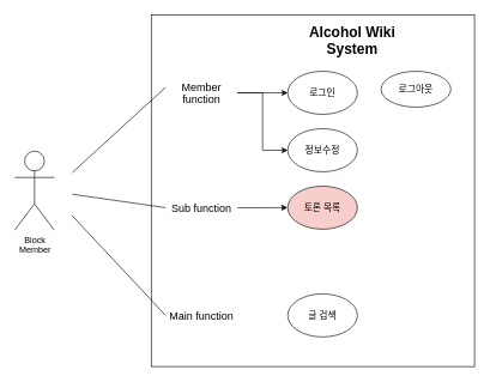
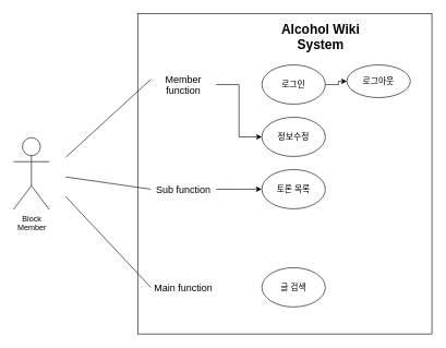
  <mxCell id="0" />
  <mxCell id="1" parent="0" />
  <mxCell id="2" value="" style="rounded=0;whiteSpace=wrap;html=1;fontSize=15;" vertex="1" parent="1"><mxGeometry x="210" y="20" width="450" height="490" as="geometry" /></mxCell>
  <mxCell id="3" value="Block&lt;br&gt;Member" style="shape=umlActor;verticalLabelPosition=bottom;labelBackgroundColor=#ffffff;verticalAlign=top;html=1;outlineConnect=0;" vertex="1" parent="1"><mxGeometry x="20" y="210" width="55" height="110" as="geometry" /></mxCell>
+ <mxCell id="4" value="" style="edgeStyle=orthogonalEdgeStyle;rounded=0;orthogonalLoop=1;jettySize=auto;html=1;" edge="1" parent="1" source="5" target="6"><mxGeometry relative="1" as="geometry" /></mxCell>
  <mxCell id="5" value="&lt;font face=&quot;Verdana&quot; style=&quot;font-size: 13px;&quot;&gt;로그인&lt;/font&gt;" style="ellipse;whiteSpace=wrap;html=1;fontSize=13;" vertex="1" parent="1"><mxGeometry x="400" y="98.75" width="97" height="60" as="geometry" /></mxCell>
  <mxCell id="6" value="&lt;font face=&quot;Verdana&quot; style=&quot;font-size: 13px;&quot;&gt;&lt;span style=&quot;font-size: 13px;&quot;&gt;로그아웃&lt;/span&gt;&lt;/font&gt;" style="ellipse;whiteSpace=wrap;html=1;fontSize=13;" vertex="1" parent="1"><mxGeometry x="530" y="98.75" width="97" height="50" as="geometry" /></mxCell>
  <mxCell id="7" value="&lt;font face=&quot;Verdana&quot; style=&quot;font-size: 13px;&quot;&gt;&lt;span style=&quot;font-size: 13px;&quot;&gt;정보수정&lt;/span&gt;&lt;/font&gt;" style="ellipse;whiteSpace=wrap;html=1;fontSize=13;" vertex="1" parent="1"><mxGeometry x="400" y="178.75" width="97" height="60" as="geometry" /></mxCell>
- <mxCell id="8" value="&lt;font face=&quot;Verdana&quot; style=&quot;font-size: 13px&quot;&gt;&lt;span style=&quot;font-size: 13px&quot;&gt;토론 목록&lt;/span&gt;&lt;/font&gt;" style="ellipse;whiteSpace=wrap;html=1;fontSize=13;fillColor=#f8cecc;" vertex="1" parent="1"><mxGeometry x="400" y="258.75" width="97" height="60" as="geometry" /></mxCell>
+ <mxCell id="8" value="&lt;font face=&quot;Verdana&quot; style=&quot;font-size: 13px&quot;&gt;&lt;span style=&quot;font-size: 13px&quot;&gt;토론 목록&lt;/span&gt;&lt;/font&gt;" style="ellipse;whiteSpace=wrap;html=1;fontSize=13;" vertex="1" parent="1"><mxGeometry x="400" y="258.75" width="97" height="60" as="geometry" /></mxCell>
  <mxCell id="9" value="&lt;font face=&quot;Verdana&quot;&gt;글 검색&lt;/font&gt;" style="ellipse;whiteSpace=wrap;html=1;fontSize=13;" vertex="1" parent="1"><mxGeometry x="400" y="408.75" width="97" height="60" as="geometry" /></mxCell>
  <mxCell id="10" value="&lt;font style=&quot;font-size: 15px;&quot;&gt;&lt;span style=&quot;font-size: 15px;&quot;&gt;Main function&lt;/span&gt;&lt;/font&gt;" style="text;html=1;strokeColor=none;fillColor=none;align=center;verticalAlign=middle;whiteSpace=wrap;rounded=0;fontSize=15;fontStyle=0" vertex="1" parent="1"><mxGeometry x="230" y="401.25" width="100" height="75" as="geometry" /></mxCell>
  <mxCell id="11" style="edgeStyle=orthogonalEdgeStyle;rounded=0;orthogonalLoop=1;jettySize=auto;html=1;entryX=0;entryY=0.5;entryDx=0;entryDy=0;fontSize=13;" edge="1" parent="1" source="12"><mxGeometry relative="1" as="geometry"><mxPoint x="399.667" y="288.667" as="targetPoint" /></mxGeometry></mxCell>
  <mxCell id="12" value="&lt;font style=&quot;font-size: 15px;&quot;&gt;&lt;span style=&quot;font-size: 15px;&quot;&gt;Sub function&lt;/span&gt;&lt;/font&gt;" style="text;html=1;strokeColor=none;fillColor=none;align=center;verticalAlign=middle;whiteSpace=wrap;rounded=0;fontSize=15;fontStyle=0" vertex="1" parent="1"><mxGeometry x="230" y="251.25" width="100" height="75" as="geometry" /></mxCell>
- <mxCell id="13" style="edgeStyle=orthogonalEdgeStyle;rounded=0;orthogonalLoop=1;jettySize=auto;html=1;entryX=0;entryY=0.5;entryDx=0;entryDy=0;fontSize=13;" edge="1" parent="1" source="15" target="5"><mxGeometry relative="1" as="geometry" /></mxCell>
  <mxCell id="14" style="edgeStyle=orthogonalEdgeStyle;rounded=0;orthogonalLoop=1;jettySize=auto;html=1;entryX=0;entryY=0.5;entryDx=0;entryDy=0;" edge="1" parent="1" source="15" target="7"><mxGeometry relative="1" as="geometry" /></mxCell>
  <mxCell id="15" value="&lt;font style=&quot;font-size: 15px;&quot;&gt;&lt;span style=&quot;font-size: 15px;&quot;&gt;Member&lt;br style=&quot;font-size: 15px;&quot;&gt;function&lt;/span&gt;&lt;/font&gt;" style="text;html=1;strokeColor=none;fillColor=none;align=center;verticalAlign=middle;whiteSpace=wrap;rounded=0;fontSize=15;fontStyle=0" vertex="1" parent="1"><mxGeometry x="230" y="91.25" width="100" height="75" as="geometry" /></mxCell>
  <mxCell id="16" value="&lt;b&gt;&lt;font style=&quot;font-size: 20px&quot;&gt;Alcohol Wiki System&lt;/font&gt;&lt;/b&gt;" style="text;html=1;strokeColor=none;fillColor=none;align=center;verticalAlign=middle;whiteSpace=wrap;rounded=0;fontSize=15;" vertex="1" parent="1"><mxGeometry x="425" y="30" width="130" height="50" as="geometry" /></mxCell>
  <mxCell id="17" value="" style="endArrow=none;html=1;fontSize=15;entryX=0;entryY=0.397;entryDx=0;entryDy=0;entryPerimeter=0;" edge="1" parent="1" target="15"><mxGeometry width="50" height="50" relative="1" as="geometry"><mxPoint x="100" y="240" as="sourcePoint" /><mxPoint x="140" y="276.25" as="targetPoint" /></mxGeometry></mxCell>
  <mxCell id="18" value="" style="endArrow=none;html=1;fontSize=15;entryX=0;entryY=0.5;entryDx=0;entryDy=0;" edge="1" parent="1" target="12"><mxGeometry width="50" height="50" relative="1" as="geometry"><mxPoint x="100" y="270" as="sourcePoint" /><mxPoint x="140" y="300" as="targetPoint" /></mxGeometry></mxCell>
  <mxCell id="19" value="" style="endArrow=none;html=1;fontSize=15;entryX=0;entryY=0.5;entryDx=0;entryDy=0;" edge="1" parent="1" target="10"><mxGeometry width="50" height="50" relative="1" as="geometry"><mxPoint x="100" y="300" as="sourcePoint" /><mxPoint x="140" y="326.25" as="targetPoint" /></mxGeometry></mxCell>
